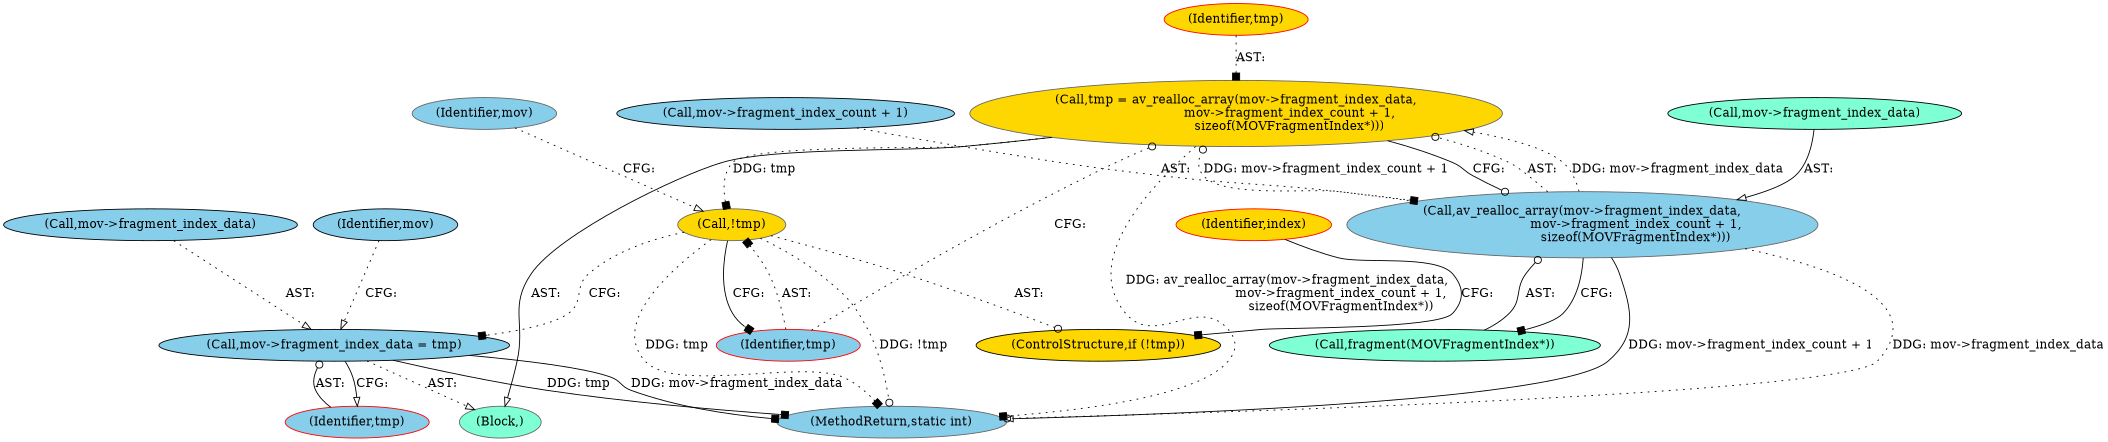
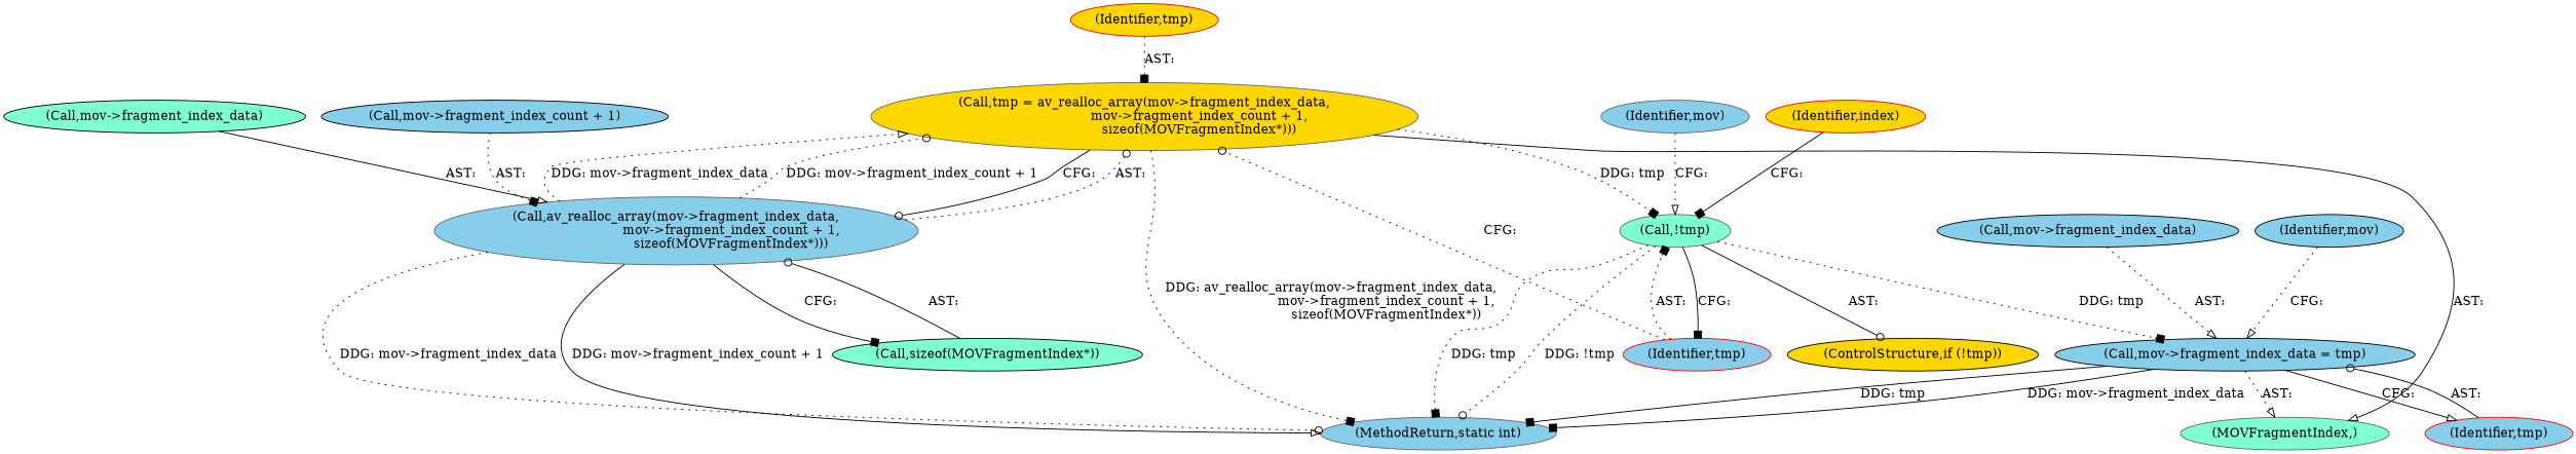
  digraph {
    node [color=black fillcolor=skyblue style=filled]
    edge [arrowhead=box style=dotted]
    n1 [color=gray40 fillcolor=gold label="(Call,tmp = av_realloc_array(mov->fragment_index_data,\n                           mov->fragment_index_count + 1,\n                           sizeof(MOVFragmentIndex*)))"]
    n2 [color=gray40 label="(Call,av_realloc_array(mov->fragment_index_data,\n                           mov->fragment_index_count + 1,\n                           sizeof(MOVFragmentIndex*)))"]
-   n3 [color=gray40 fillcolor=gold label="(Call,!tmp)"]
+   n3 [color=gray40 fillcolor=aquamarine label="(Call,!tmp)"]
    n4 [color=gray40 label="(MethodReturn,static int)"]
-   n5 [color=gray40 fillcolor=aquamarine label="(Block,)"]
-   n6 [fillcolor=aquamarine label="(Call,fragment(MOVFragmentIndex*))"]
+   n5 [color=gray40 fillcolor=aquamarine label="(MOVFragmentIndex,)"]
+   n6 [fillcolor=aquamarine label="(Call,sizeof(MOVFragmentIndex*))"]
    n7 [label="(Call,mov->fragment_index_data = tmp)"]
    n8 [color=red label="(Identifier,tmp)"]
    n9 [fillcolor=gold label="(ControlStructure,if (!tmp))"]
    n10 [color=red label="(Identifier,tmp)"]
    n11 [fillcolor=aquamarine label="(Call,mov->fragment_index_data)"]
    n12 [label="(Call,mov->fragment_index_data)"]
    n13 [label="(Identifier,mov)"]
    n14 [label="(Call,mov->fragment_index_count + 1)"]
    n15 [color=red fillcolor=gold label="(Identifier,tmp)"]
    n16 [color=gray40 label="(Identifier,mov)"]
    n17 [color=red fillcolor=gold label="(Identifier,index)"]
    n1 -> n2 [arrowhead=odot label="CFG: " style=solid]
    n1 -> n3 [label="DDG: tmp"]
    n1 -> n4 [label="DDG: av_realloc_array(mov->fragment_index_data,\n                           mov->fragment_index_count + 1,\n                           sizeof(MOVFragmentIndex*))"]
    n1 -> n5 [arrowhead=onormal label="AST: " style=solid]
    n2 -> n1 [arrowhead=odot label="AST: "]
    n2 -> n1 [arrowhead=onormal label="DDG: mov->fragment_index_data"]
    n2 -> n1 [arrowhead=odot label="DDG: mov->fragment_index_count + 1"]
    n2 -> n4 [arrowhead=onormal label="DDG: mov->fragment_index_count + 1" style=solid]
    n2 -> n4 [arrowhead=odot label="DDG: mov->fragment_index_data"]
    n2 -> n6 [label="CFG: " style=solid]
    n3 -> n4 [label="DDG: tmp"]
    n3 -> n4 [arrowhead=odot label="DDG: !tmp"]
-   n3 -> n7 [label="CFG: "]
+   n3 -> n7 [label="DDG: tmp"]
    n3 -> n8 [label="CFG: " style=solid]
-   n3 -> n9 [arrowhead=odot label="AST: "]
+   n3 -> n9 [arrowhead=odot label="AST: " style=solid]
    n6 -> n2 [arrowhead=odot label="AST: " style=solid]
    n7 -> n4 [label="DDG: tmp" style=solid]
    n7 -> n4 [label="DDG: mov->fragment_index_data" style=solid]
    n7 -> n5 [arrowhead=onormal label="AST: "]
    n7 -> n10 [arrowhead=onormal label="CFG: " style=solid]
    n8 -> n1 [arrowhead=odot label="CFG: "]
    n8 -> n3 [label="AST: "]
    n10 -> n7 [arrowhead=odot label="AST: " style=solid]
    n11 -> n2 [arrowhead=onormal label="AST: " style=solid]
    n12 -> n7 [arrowhead=onormal label="AST: "]
    n13 -> n7 [arrowhead=onormal label="CFG: "]
    n14 -> n2 [label="AST: "]
    n15 -> n1 [label="AST: "]
    n16 -> n3 [arrowhead=onormal label="CFG: "]
-   n17 -> n9 [label="CFG: " style=solid]
+   n17 -> n3 [label="CFG: " style=solid]
  }
